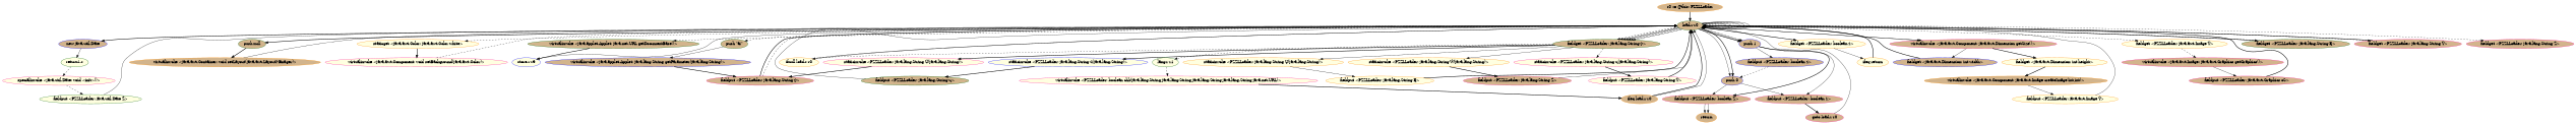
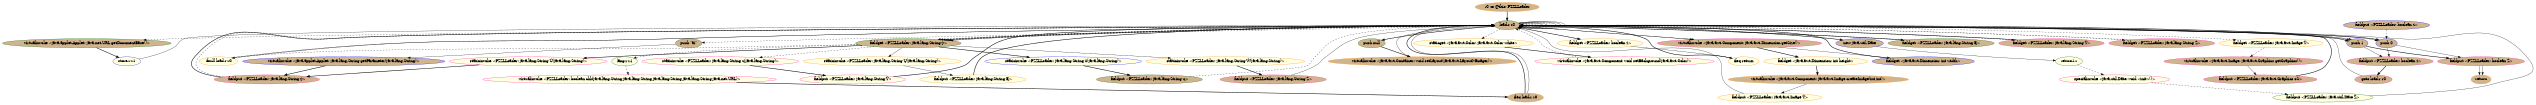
  digraph {
    node [color=deeppink fillcolor=tan style=filled]
    edge [style=solid]
    "r0 := @this: PZZLLoader" [color=darkorange]
    "load.r r0" [color=darkgreen]
    "new java.util.Date" [color=blue]
    "push null" [color=darkgreen]
    "staticget <java.awt.Color: java.awt.Color white>" [color=darkorange fillcolor=lightyellow]
    "virtualinvoke <java.applet.Applet: java.net.URL getDocumentBase()>" [color=darkgreen]
    "push \"ai\"" [color=darkgreen]
    "fieldget <PZZLLoader: java.lang.String ŷ>" [color=darkgreen]
    "push 1" [color=blue]
    "fieldget <PZZLLoader: boolean ż>" [color=darkorange fillcolor=lightyellow]
    "virtualinvoke <java.awt.Component: java.awt.Dimension getSize()>"
    "fieldget <PZZLLoader: java.awt.Image Ŷ>" [color=darkorange fillcolor=lightyellow]
    "fieldget <PZZLLoader: java.lang.String Ę>" [color=darkgreen]
    "fieldget <PZZLLoader: java.lang.String Ÿ>"
    "fieldget <PZZLLoader: java.lang.String Ź>"
    "push 0" [color=blue]
    n17 [color=darkgreen fillcolor=lightyellow label="return1.r"]
    "virtualinvoke <java.awt.Container: void setLayout(java.awt.LayoutManager)>" [color=darkorange]
    "virtualinvoke <java.awt.Component: void setBackground(java.awt.Color)>" [fillcolor=lightyellow]
-   "store.r r1" [color=blue fillcolor=lightyellow label="store.r r9"]
+   "store.r r1" [color=blue fillcolor=lightyellow]
    "virtualinvoke <java.applet.Applet: java.lang.String getParameter(java.lang.String)>" [color=blue]
    "ifnull load.r r0" [color=darkorange fillcolor=lightyellow]
    "staticinvoke <PZZLLoader: java.lang.String Ű(java.lang.String)>" [fillcolor=lightyellow]
    "staticinvoke <PZZLLoader: java.lang.String ű(java.lang.String)>" [color=blue fillcolor=lightyellow]
    "staticinvoke <PZZLLoader: java.lang.String Ų(java.lang.String)>" [color=darkorange fillcolor=lightyellow]
    "staticinvoke <PZZLLoader: java.lang.String ų(java.lang.String)>" [fillcolor=lightyellow]
    "staticinvoke <PZZLLoader: java.lang.String Ŵ(java.lang.String)>" [color=darkorange fillcolor=lightyellow]
    n28 [color=darkgreen fillcolor=lightyellow label="lang.r r1"]
    "fieldput <PZZLLoader: boolean ż>"
    "fieldput <PZZLLoader: boolean ź>" [color=blue]
    "fieldput <PZZLLoader: boolean Ż>"
    "ifeq return" [color=darkorange fillcolor=lightyellow]
    "fieldget <java.awt.Dimension: int width>" [color=blue]
    "fieldget <java.awt.Dimension: int height>" [color=darkorange fillcolor=lightyellow]
    "virtualinvoke <java.awt.Image: java.awt.Graphics getGraphics()>"
    "specialinvoke <java.util.Date: void <init>()>" [fillcolor=lightyellow]
    "fieldput <PZZLLoader: java.util.Date Ž>" [color=darkgreen fillcolor=lightyellow]
    "fieldput <PZZLLoader: java.lang.String ŷ>"
    "fieldput <PZZLLoader: java.lang.String ų>" [color=darkgreen]
    "fieldput <PZZLLoader: java.lang.String Ę>" [color=darkorange fillcolor=lightyellow]
    "fieldput <PZZLLoader: java.lang.String Ÿ>" [fillcolor=lightyellow]
    "fieldput <PZZLLoader: java.lang.String Ź>"
    "virtualinvoke <PZZLLoader: boolean chk(java.lang.String,java.lang.String,java.lang.String,java.lang.String,java.net.URL)>" [fillcolor=lightyellow]
    "goto load.r r0"
    return [color=darkorange]
    "virtualinvoke <java.awt.Component: java.awt.Image createImage(int,int)>" [color=darkorange]
    "fieldput <PZZLLoader: java.awt.Image Ŷ>" [color=darkorange fillcolor=lightyellow]
    "fieldput <PZZLLoader: java.awt.Graphics oS>"
    "ifeq load.r r0" [color=darkorange]
    "r0 := @this: PZZLLoader" -> "load.r r0" [style=bold]
    "load.r r0" -> "load.r r0"
    "load.r r0" -> "load.r r0" [style=dashed]
    "load.r r0" -> "load.r r0" [style=dashed]
    "load.r r0" -> "load.r r0" [style=dashed]
    "load.r r0" -> "load.r r0"
    "load.r r0" -> "load.r r0"
    "load.r r0" -> "load.r r0" [style=dashed]
    "load.r r0" -> "load.r r0"
    "load.r r0" -> "load.r r0"
    "load.r r0" -> "load.r r0"
    "load.r r0" -> "new java.util.Date" [style=bold]
    "load.r r0" -> "push null" [style=bold]
    "load.r r0" -> "staticget <java.awt.Color: java.awt.Color white>" [style=dashed]
    "load.r r0" -> "virtualinvoke <java.applet.Applet: java.net.URL getDocumentBase()>" [style=dashed]
    "load.r r0" -> "push \"ai\"" [style=dashed]
    "load.r r0" -> "fieldget <PZZLLoader: java.lang.String ŷ>" [style=dashed]
    "load.r r0" -> "fieldget <PZZLLoader: java.lang.String ŷ>" [style=dashed]
    "load.r r0" -> "fieldget <PZZLLoader: java.lang.String ŷ>"
    "load.r r0" -> "fieldget <PZZLLoader: java.lang.String ŷ>"
    "load.r r0" -> "fieldget <PZZLLoader: java.lang.String ŷ>" [style=dashed]
    "load.r r0" -> "fieldget <PZZLLoader: java.lang.String ŷ>" [style=dashed]
    "load.r r0" -> "fieldget <PZZLLoader: java.lang.String ŷ>"
    "load.r r0" -> "push 1" [style=bold]
    "load.r r0" -> "push 1"
    "load.r r0" -> "push 1"
    "load.r r0" -> "fieldget <PZZLLoader: boolean ż>" [style=bold]
    "load.r r0" -> "virtualinvoke <java.awt.Component: java.awt.Dimension getSize()>"
    "load.r r0" -> "virtualinvoke <java.awt.Component: java.awt.Dimension getSize()>"
    "load.r r0" -> "fieldget <PZZLLoader: java.awt.Image Ŷ>" [style=dashed]
    "load.r r0" -> "fieldget <PZZLLoader: java.lang.String Ę>" [style=bold]
    "load.r r0" -> "fieldget <PZZLLoader: java.lang.String Ÿ>" [style=dashed]
    "load.r r0" -> "fieldget <PZZLLoader: java.lang.String Ź>" [style=dashed]
    "load.r r0" -> "push 0"
    "load.r r0" -> "push 0" [style=bold]
    "new java.util.Date" -> n17
    "push null" -> "virtualinvoke <java.awt.Container: void setLayout(java.awt.LayoutManager)>" [style=bold]
    "staticget <java.awt.Color: java.awt.Color white>" -> "virtualinvoke <java.awt.Component: void setBackground(java.awt.Color)>" [style=bold]
    "virtualinvoke <java.applet.Applet: java.net.URL getDocumentBase()>" -> "store.r r1" [style=bold]
    "push \"ai\"" -> "virtualinvoke <java.applet.Applet: java.lang.String getParameter(java.lang.String)>"
    "fieldget <PZZLLoader: java.lang.String ŷ>" -> "ifnull load.r r0" [style=dashed]
    "fieldget <PZZLLoader: java.lang.String ŷ>" -> "staticinvoke <PZZLLoader: java.lang.String Ű(java.lang.String)>" [style=bold]
    "fieldget <PZZLLoader: java.lang.String ŷ>" -> "staticinvoke <PZZLLoader: java.lang.String ű(java.lang.String)>" [style=bold]
    "fieldget <PZZLLoader: java.lang.String ŷ>" -> "staticinvoke <PZZLLoader: java.lang.String Ų(java.lang.String)>"
    "fieldget <PZZLLoader: java.lang.String ŷ>" -> "staticinvoke <PZZLLoader: java.lang.String ų(java.lang.String)>" [style=dashed]
    "fieldget <PZZLLoader: java.lang.String ŷ>" -> "staticinvoke <PZZLLoader: java.lang.String Ŵ(java.lang.String)>"
    "fieldget <PZZLLoader: java.lang.String ŷ>" -> n28 [style=dashed]
    "push 1" -> "fieldput <PZZLLoader: boolean ż>"
-   "push 1" -> "fieldput <PZZLLoader: boolean ź>"
    "push 1" -> "fieldput <PZZLLoader: boolean Ż>" [style=bold]
    "fieldget <PZZLLoader: boolean ż>" -> "ifeq return"
    "virtualinvoke <java.awt.Component: java.awt.Dimension getSize()>" -> "fieldget <java.awt.Dimension: int width>"
    "virtualinvoke <java.awt.Component: java.awt.Dimension getSize()>" -> "fieldget <java.awt.Dimension: int height>" [style=bold]
    "fieldget <PZZLLoader: java.awt.Image Ŷ>" -> "virtualinvoke <java.awt.Image: java.awt.Graphics getGraphics()>" [style=dashed]
    "fieldget <PZZLLoader: java.lang.String Ę>" -> "load.r r0" [style=dashed]
    "fieldget <PZZLLoader: java.lang.String Ÿ>" -> "load.r r0" [style=bold]
+   "fieldget <PZZLLoader: java.lang.String Ź>" -> "load.r r0" [style=dashed]
    "push 0" -> "fieldput <PZZLLoader: boolean ż>"
    "push 0" -> "fieldput <PZZLLoader: boolean Ż>"
    n17 -> "specialinvoke <java.util.Date: void <init>()>" [style=dashed]
    "virtualinvoke <java.awt.Container: void setLayout(java.awt.LayoutManager)>" -> "load.r r0"
    "virtualinvoke <java.awt.Component: void setBackground(java.awt.Color)>" -> "load.r r0" [style=dashed]
    "store.r r1" -> "load.r r0"
    "virtualinvoke <java.applet.Applet: java.lang.String getParameter(java.lang.String)>" -> "fieldput <PZZLLoader: java.lang.String ŷ>" [style=bold]
    "ifnull load.r r0" -> "load.r r0"
    "ifnull load.r r0" -> "load.r r0"
    "staticinvoke <PZZLLoader: java.lang.String Ű(java.lang.String)>" -> "fieldput <PZZLLoader: java.lang.String ŷ>" [style=bold]
    "staticinvoke <PZZLLoader: java.lang.String ű(java.lang.String)>" -> "fieldput <PZZLLoader: java.lang.String ų>" [style=bold]
    "staticinvoke <PZZLLoader: java.lang.String Ų(java.lang.String)>" -> "fieldput <PZZLLoader: java.lang.String Ę>"
    "staticinvoke <PZZLLoader: java.lang.String ų(java.lang.String)>" -> "fieldput <PZZLLoader: java.lang.String Ÿ>" [style=bold]
    "staticinvoke <PZZLLoader: java.lang.String Ŵ(java.lang.String)>" -> "fieldput <PZZLLoader: java.lang.String Ź>" [style=bold]
    n28 -> "virtualinvoke <PZZLLoader: boolean chk(java.lang.String,java.lang.String,java.lang.String,java.lang.String,java.net.URL)>" [style=dashed]
    "fieldput <PZZLLoader: boolean ż>" -> "goto load.r r0" [style=bold]
    "fieldput <PZZLLoader: boolean ź>" -> "push 0" [style=dashed]
    "fieldput <PZZLLoader: boolean Ż>" -> return
    "fieldput <PZZLLoader: boolean Ż>" -> return
    "ifeq return" -> "load.r r0" [style=bold]
    "fieldget <java.awt.Dimension: int width>" -> "load.r r0" [style=bold]
    "fieldget <java.awt.Dimension: int height>" -> "virtualinvoke <java.awt.Component: java.awt.Image createImage(int,int)>" [style=bold]
    "virtualinvoke <java.awt.Image: java.awt.Graphics getGraphics()>" -> "fieldput <PZZLLoader: java.awt.Graphics oS>"
    "specialinvoke <java.util.Date: void <init>()>" -> "fieldput <PZZLLoader: java.util.Date Ž>" [style=dashed]
    "fieldput <PZZLLoader: java.util.Date Ž>" -> "load.r r0"
    "fieldput <PZZLLoader: java.lang.String ŷ>" -> "load.r r0" [style=bold]
    "fieldput <PZZLLoader: java.lang.String ŷ>" -> "load.r r0" [style=dashed]
-   "fieldput <PZZLLoader: java.lang.String ų>" -> "load.r r0"
+   "fieldput <PZZLLoader: java.lang.String ų>" -> "load.r r0" [style=dashed]
    "fieldput <PZZLLoader: java.lang.String Ę>" -> "load.r r0" [style=bold]
    "fieldput <PZZLLoader: java.lang.String Ÿ>" -> "load.r r0" [style=bold]
    "fieldput <PZZLLoader: java.lang.String Ź>" -> "load.r r0"
    "virtualinvoke <PZZLLoader: boolean chk(java.lang.String,java.lang.String,java.lang.String,java.lang.String,java.net.URL)>" -> "ifeq load.r r0" [style=bold]
    "goto load.r r0" -> "load.r r0"
    "virtualinvoke <java.awt.Component: java.awt.Image createImage(int,int)>" -> "fieldput <PZZLLoader: java.awt.Image Ŷ>"
    "fieldput <PZZLLoader: java.awt.Image Ŷ>" -> "load.r r0"
    "fieldput <PZZLLoader: java.awt.Graphics oS>" -> "load.r r0" [style=bold]
    "ifeq load.r r0" -> "load.r r0" [style=bold]
    "ifeq load.r r0" -> "load.r r0"
  }
